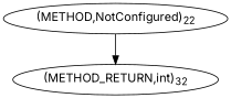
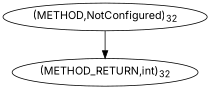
  digraph {
    fontname=Inter
    node [fontname=Inter]
-   n1 [label=<(METHOD,NotConfigured)<SUB>22</SUB>>]
+   n1 [label=<(METHOD,NotConfigured)<SUB>32</SUB>>]
    n2 [label=<(METHOD_RETURN,int)<SUB>32</SUB>>]
    n1 -> n2 [fontname=Inter]
  }
